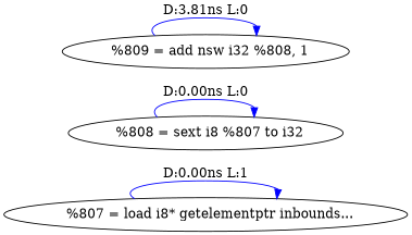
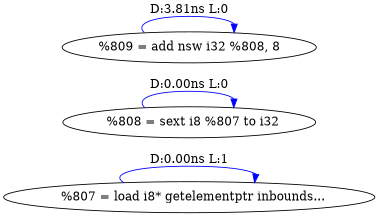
  digraph {
    rankdir=LR
    edge [color=blue]
    n1 [label="  %807 = load i8* getelementptr inbounds..."]
    n2 [label="  %808 = sext i8 %807 to i32"]
-   n3 [label="  %809 = add nsw i32 %808, 1"]
+   n3 [label="%809 = add nsw i32 %808, 8"]
    n1 -> n1 [label="D:0.00ns L:1"]
    n2 -> n2 [label="D:0.00ns L:0"]
    n3 -> n3 [label="D:3.81ns L:0"]
  }
